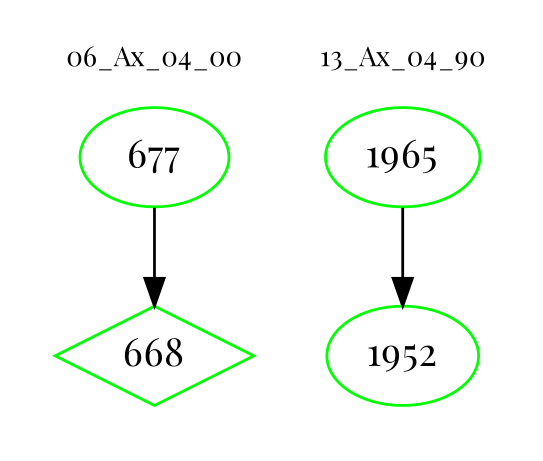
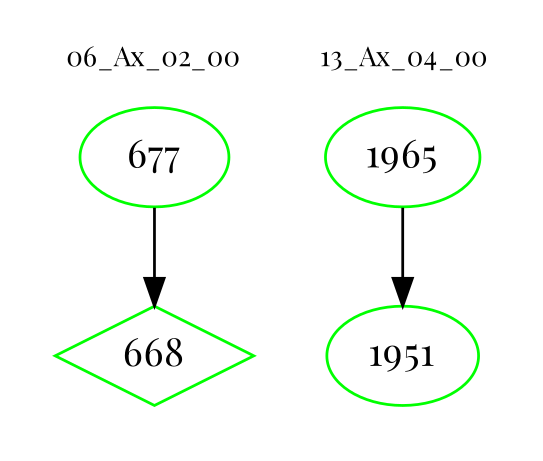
  digraph {
    fontname="Playfair Display"
    node [color=green fontname="Playfair Display" shape=ellipse]
    edge [color=black fontname="Playfair Display"]
    n1 [label=677]
    n2 [label=668 shape=diamond]
    n3 [label=1965]
-   n4 [label=1952]
+   n4 [label=1951]
    subgraph cluster_1 {
      color=white
      fontsize=10
-     label="06_Ax_04_00"
+     label="06_Ax_02_00"
      n1
      n2
    }
    subgraph cluster_2 {
      color=white
      fontsize=10
-     label="13_Ax_04_90"
+     label="13_Ax_04_00"
      n3
      n4
    }
    n1 -> n2
    n3 -> n4
  }
